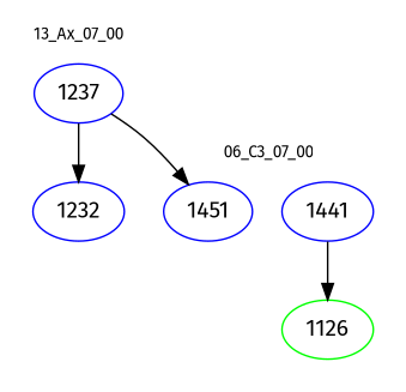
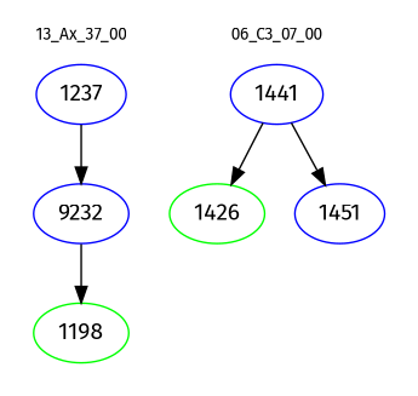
  digraph {
    fontname="Fira Sans"
    node [color=blue fontname="Fira Sans"]
    edge [color=black fontname="Fira Sans"]
-   n1 [label=1232]
+   n1 [label=9232]
+   n2 [color=green label=1198]
    n3 [label=1237]
    n4 [label=1441]
-   n5 [color=green label=1126]
+   n5 [color=green label=1426]
    n6 [label=1451]
    subgraph cluster_1 {
      color=white
      fontsize=10
-     label="13_Ax_07_00"
+     label="13_Ax_37_00"
      n1
+     n2
      n3
    }
    subgraph cluster_2 {
      color=white
      fontsize=10
      label="06_C3_07_00"
      n4
      n5
      n6
    }
+   n1 -> n2
    n3 -> n1
    n4 -> n5
-   n3 -> n6
+   n4 -> n6
  }
